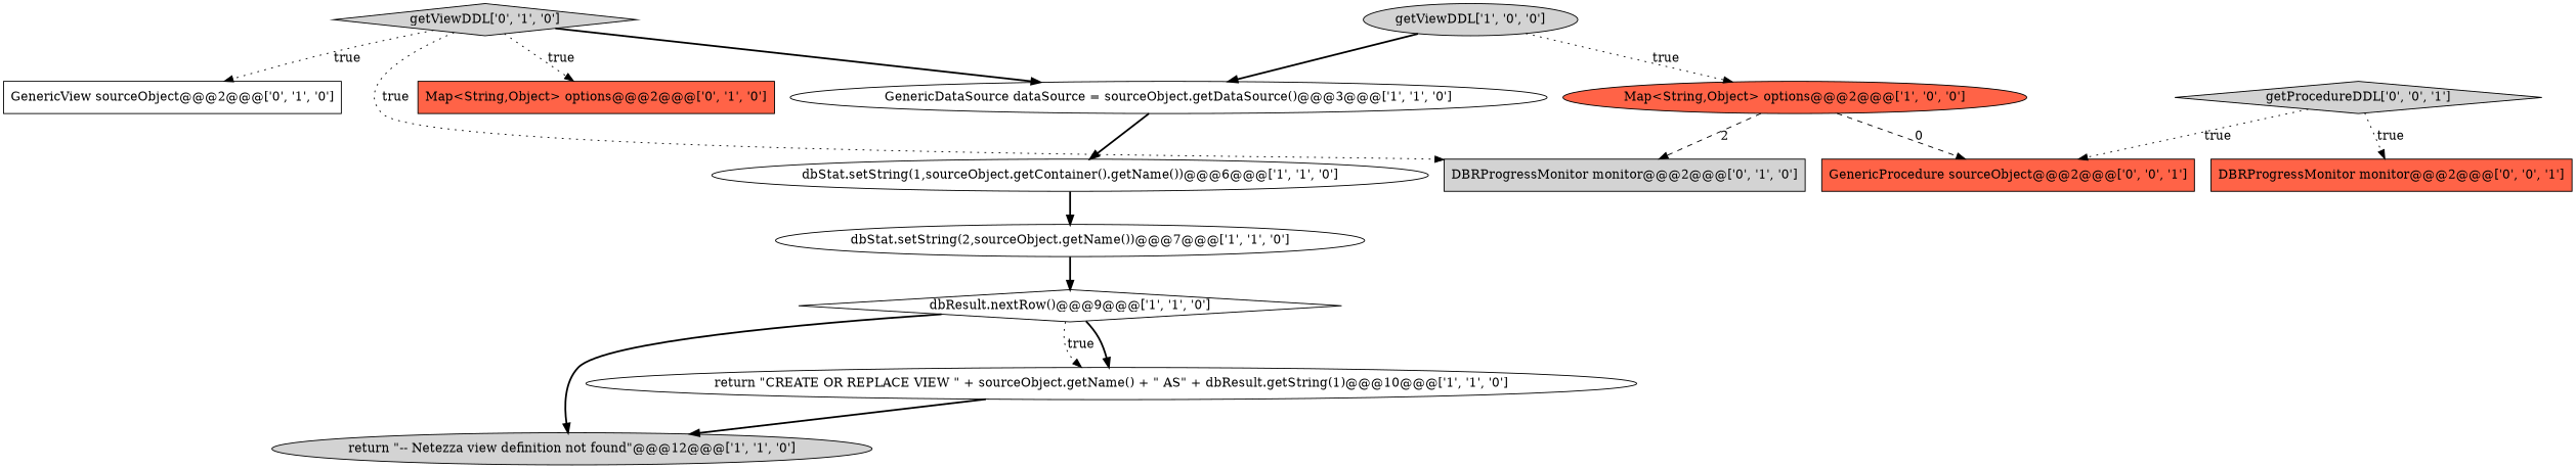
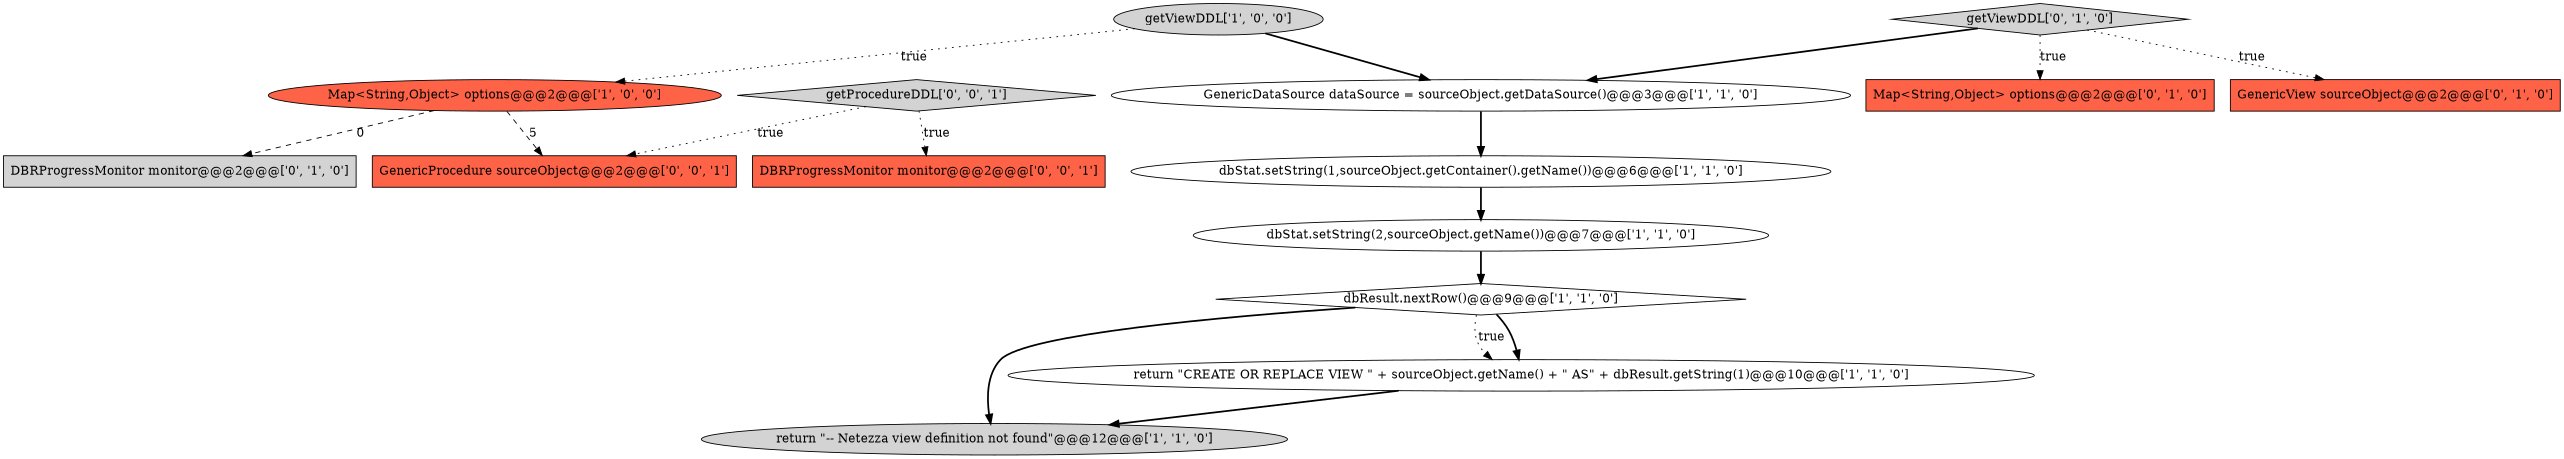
  digraph {
    node [fillcolor=white shape=ellipse style=filled]
    edge [style=bold]
    n1 [label="dbStat.setString(1,sourceObject.getContainer().getName())@@@6@@@['1', '1', '0']"]
    n2 [label="dbStat.setString(2,sourceObject.getName())@@@7@@@['1', '1', '0']"]
    n3 [label="dbResult.nextRow()@@@9@@@['1', '1', '0']" shape=diamond]
    n4 [fillcolor=lightgray label="DBRProgressMonitor monitor@@@2@@@['0', '1', '0']" shape=box]
    n5 [fillcolor=lightgray label="getViewDDL['1', '0', '0']"]
    n6 [fillcolor=tomato label="Map<String,Object> options@@@2@@@['1', '0', '0']"]
    n7 [label="GenericDataSource dataSource = sourceObject.getDataSource()@@@3@@@['1', '1', '0']"]
    n8 [fillcolor=tomato label="GenericProcedure sourceObject@@@2@@@['0', '0', '1']" shape=box]
    n9 [fillcolor=lightgray label="return \"-- Netezza view definition not found\"@@@12@@@['1', '1', '0']"]
    n10 [label="return \"CREATE OR REPLACE VIEW \" + sourceObject.getName() + \" AS\" + dbResult.getString(1)@@@10@@@['1', '1', '0']"]
    n11 [fillcolor=lightgray label="getViewDDL['0', '1', '0']" shape=diamond]
-   n12 [label="GenericView sourceObject@@@2@@@['0', '1', '0']" shape=box]
+   n12 [fillcolor=tomato label="GenericView sourceObject@@@2@@@['0', '1', '0']" shape=box]
    n13 [fillcolor=tomato label="Map<String,Object> options@@@2@@@['0', '1', '0']" shape=box]
    n14 [fillcolor=tomato label="DBRProgressMonitor monitor@@@2@@@['0', '0', '1']" shape=box]
    n15 [fillcolor=lightgray label="getProcedureDDL['0', '0', '1']" shape=diamond]
    n1 -> n2
    n2 -> n3
    n3 -> n9
    n3 -> n10
    n3 -> n10 [label=true style=dotted]
    n5 -> n6 [label=true style=dotted]
    n5 -> n7
-   n6 -> n4 [label=2 style=dashed]
-   n6 -> n8 [label=0 style=dashed]
+   n6 -> n4 [label=0 style=dashed]
+   n6 -> n8 [label=5 style=dashed]
    n7 -> n1
    n10 -> n9
-   n11 -> n4 [label=true style=dotted]
    n11 -> n7
    n11 -> n12 [label=true style=dotted]
    n11 -> n13 [label=true style=dotted]
    n15 -> n8 [label=true style=dotted]
    n15 -> n14 [label=true style=dotted]
  }
